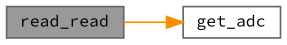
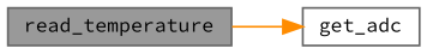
  digraph {
    rankdir=LR
    fontname="Source Code Pro"
    node [fontname="Source Code Pro" fontsize=10 shape=box style=filled]
-   n1 [color=gray40 fillcolor=grey60 fontcolor=black height=0.2 label=read_read width=0.4]
+   n1 [color=gray40 fillcolor=grey60 fontcolor=black height=0.2 label=read_temperature width=0.4]
    n2 [color=grey40 fillcolor=white height=0.2 label=get_adc width=0.4]
    n1 -> n2 [color=darkorange fontname="Source Code Pro" fontsize=10 labelfontname=Helvetica labelfontsize=10 style=solid]
  }
